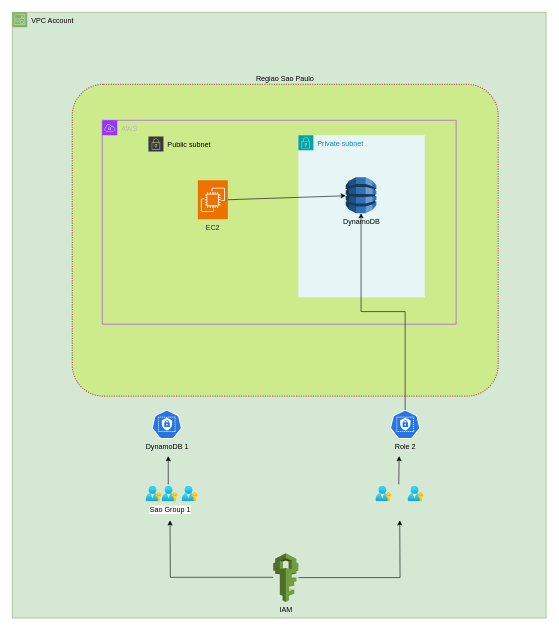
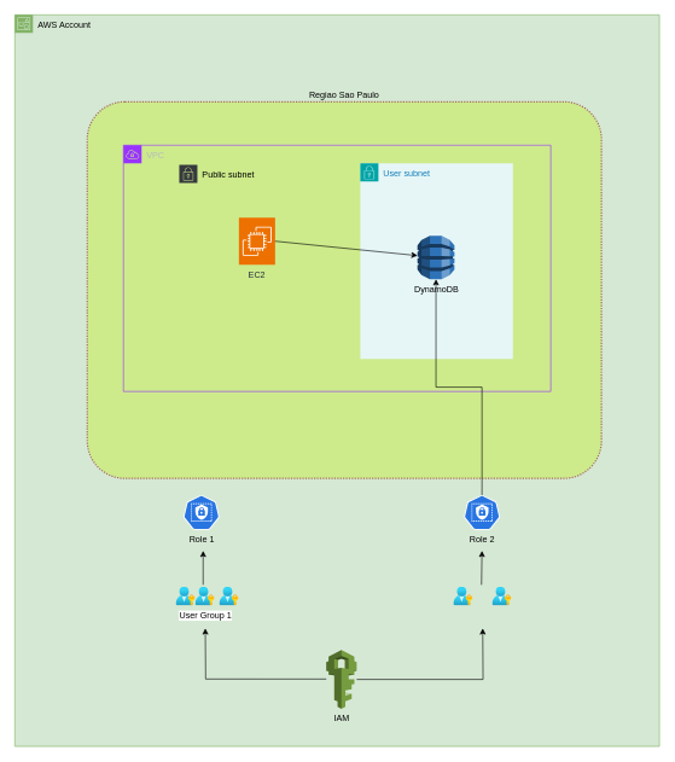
  <mxCell id="0" />
  <mxCell id="1" parent="0" />
- <mxCell id="2" value="VPC Account" style="points=[[0,0],[0.25,0],[0.5,0],[0.75,0],[1,0],[1,0.25],[1,0.5],[1,0.75],[1,1],[0.75,1],[0.5,1],[0.25,1],[0,1],[0,0.75],[0,0.5],[0,0.25]];outlineConnect=0;html=1;whiteSpace=wrap;fontSize=12;fontStyle=0;container=1;pointerEvents=0;collapsible=0;recursiveResize=0;shape=mxgraph.aws4.group;grIcon=mxgraph.aws4.group_account;strokeColor=#82b366;fillColor=#d5e8d4;verticalAlign=top;align=left;spacingLeft=30;dashed=0;" parent="1" vertex="1"><mxGeometry x="20" y="20" width="890" height="1010" as="geometry" /></mxCell>
+ <mxCell id="2" value="AWS Account" style="points=[[0,0],[0.25,0],[0.5,0],[0.75,0],[1,0],[1,0.25],[1,0.5],[1,0.75],[1,1],[0.75,1],[0.5,1],[0.25,1],[0,1],[0,0.75],[0,0.5],[0,0.25]];outlineConnect=0;html=1;whiteSpace=wrap;fontSize=12;fontStyle=0;container=1;pointerEvents=0;collapsible=0;recursiveResize=0;shape=mxgraph.aws4.group;grIcon=mxgraph.aws4.group_account;strokeColor=#82b366;fillColor=#d5e8d4;verticalAlign=top;align=left;spacingLeft=30;dashed=0;" parent="1" vertex="1"><mxGeometry x="20" y="20" width="890" height="1010" as="geometry" /></mxCell>
  <mxCell id="3" value="" style="image;aspect=fixed;html=1;points=[];align=center;fontSize=12;image=img/lib/azure2/azure_stack/User_Subscriptions.svg;" parent="2" vertex="1"><mxGeometry x="222.61" y="790" width="26.79" height="26" as="geometry" /></mxCell>
- <mxCell id="4" value="Sao Group 1" style="image;aspect=fixed;html=1;points=[];align=center;fontSize=12;image=img/lib/azure2/azure_stack/User_Subscriptions.svg;" parent="2" vertex="1"><mxGeometry x="249.4" y="790" width="26.79" height="26" as="geometry" /></mxCell>
+ <mxCell id="4" value="User Group 1" style="image;aspect=fixed;html=1;points=[];align=center;fontSize=12;image=img/lib/azure2/azure_stack/User_Subscriptions.svg;" parent="2" vertex="1"><mxGeometry x="249.4" y="790" width="26.79" height="26" as="geometry" /></mxCell>
  <mxCell id="5" value="" style="image;aspect=fixed;html=1;points=[];align=center;fontSize=12;image=img/lib/azure2/azure_stack/User_Subscriptions.svg;" parent="2" vertex="1"><mxGeometry x="282.61" y="790" width="26.79" height="26" as="geometry" /></mxCell>
  <mxCell id="6" value="" style="image;aspect=fixed;html=1;points=[];align=center;fontSize=12;image=img/lib/azure2/azure_stack/User_Subscriptions.svg;labelPosition=center;verticalLabelPosition=bottom;verticalAlign=top;" parent="2" vertex="1"><mxGeometry x="659.4" y="790" width="26.79" height="26" as="geometry" /></mxCell>
  <mxCell id="7" value="" style="image;aspect=fixed;html=1;points=[];align=center;fontSize=12;image=img/lib/azure2/azure_stack/User_Subscriptions.svg;labelPosition=center;verticalLabelPosition=bottom;verticalAlign=top;" parent="2" vertex="1"><mxGeometry x="605.82" y="790" width="26.79" height="26" as="geometry" /></mxCell>
  <mxCell id="8" value="Regiao Sao Paulo" style="rounded=1;arcSize=10;dashed=1;fillColor=#cdeb8b;dashPattern=1 1;strokeWidth=2;verticalAlign=bottom;rotation=0;labelPosition=center;verticalLabelPosition=top;align=center;strokeColor=#A66E61;" parent="2" vertex="1"><mxGeometry x="100" y="120" width="710" height="520" as="geometry" /></mxCell>
- <mxCell id="9" value="AWS" style="sketch=0;outlineConnect=0;gradientColor=none;html=1;whiteSpace=wrap;fontSize=12;fontStyle=0;shape=mxgraph.aws4.group;grIcon=mxgraph.aws4.group_vpc;strokeColor=#9933FF;fillColor=none;verticalAlign=top;align=left;spacingLeft=30;fontColor=#B6BABF;dashed=0;" parent="2" vertex="1"><mxGeometry x="150" y="180" width="590" height="340" as="geometry" /></mxCell>
- <mxCell id="10" value="Private subnet" style="points=[[0,0],[0.25,0],[0.5,0],[0.75,0],[1,0],[1,0.25],[1,0.5],[1,0.75],[1,1],[0.75,1],[0.5,1],[0.25,1],[0,1],[0,0.75],[0,0.5],[0,0.25]];outlineConnect=0;gradientColor=none;html=1;whiteSpace=wrap;fontSize=12;fontStyle=0;container=1;pointerEvents=0;collapsible=0;recursiveResize=0;shape=mxgraph.aws4.group;grIcon=mxgraph.aws4.group_security_group;grStroke=0;strokeColor=#00A4A6;fillColor=#E6F6F7;verticalAlign=top;align=left;spacingLeft=30;fontColor=#147EBA;dashed=0;" parent="2" vertex="1"><mxGeometry x="477" y="205" width="210.7" height="270" as="geometry" /></mxCell>
- <mxCell id="11" value="DynamoDB" style="outlineConnect=0;dashed=0;verticalLabelPosition=bottom;verticalAlign=top;align=center;html=1;shape=mxgraph.aws3.dynamo_db;fillColor=#2E73B8;gradientColor=none;" parent="10" vertex="1"><mxGeometry x="79" y="70" width="51" height="60" as="geometry" /></mxCell>
+ <mxCell id="9" value="VPC" style="sketch=0;outlineConnect=0;gradientColor=none;html=1;whiteSpace=wrap;fontSize=12;fontStyle=0;shape=mxgraph.aws4.group;grIcon=mxgraph.aws4.group_vpc;strokeColor=#9933FF;fillColor=none;verticalAlign=top;align=left;spacingLeft=30;fontColor=#B6BABF;dashed=0;" parent="2" vertex="1"><mxGeometry x="150" y="180" width="590" height="340" as="geometry" /></mxCell>
+ <mxCell id="10" value="User subnet" style="points=[[0,0],[0.25,0],[0.5,0],[0.75,0],[1,0],[1,0.25],[1,0.5],[1,0.75],[1,1],[0.75,1],[0.5,1],[0.25,1],[0,1],[0,0.75],[0,0.5],[0,0.25]];outlineConnect=0;gradientColor=none;html=1;whiteSpace=wrap;fontSize=12;fontStyle=0;container=1;pointerEvents=0;collapsible=0;recursiveResize=0;shape=mxgraph.aws4.group;grIcon=mxgraph.aws4.group_security_group;grStroke=0;strokeColor=#00A4A6;fillColor=#E6F6F7;verticalAlign=top;align=left;spacingLeft=30;fontColor=#147EBA;dashed=0;" parent="2" vertex="1"><mxGeometry x="477" y="205" width="210.7" height="270" as="geometry" /></mxCell>
+ <mxCell id="11" value="DynamoDB" style="outlineConnect=0;dashed=0;verticalLabelPosition=bottom;verticalAlign=top;align=center;html=1;shape=mxgraph.aws3.dynamo_db;fillColor=#2E73B8;gradientColor=none;" parent="10" vertex="1"><mxGeometry x="79" y="100" width="51" height="60" as="geometry" /></mxCell>
  <mxCell id="12" value="Public subnet" style="points=[[0,0],[0.25,0],[0.5,0],[0.75,0],[1,0],[1,0.25],[1,0.5],[1,0.75],[1,1],[0.75,1],[0.5,1],[0.25,1],[0,1],[0,0.75],[0,0.5],[0,0.25]];outlineConnect=0;html=1;whiteSpace=wrap;fontSize=12;fontStyle=0;container=1;pointerEvents=0;collapsible=0;recursiveResize=0;shape=mxgraph.aws4.group;grIcon=mxgraph.aws4.group_security_group;grStroke=0;strokeColor=#36393d;fillColor=#cdeb8b;verticalAlign=top;align=left;spacingLeft=30;dashed=0;" parent="2" vertex="1"><mxGeometry x="227" y="207" width="203" height="270" as="geometry" /></mxCell>
  <mxCell id="13" value="EC2" style="sketch=0;points=[[0,0,0],[0.25,0,0],[0.5,0,0],[0.75,0,0],[1,0,0],[0,1,0],[0.25,1,0],[0.5,1,0],[0.75,1,0],[1,1,0],[0,0.25,0],[0,0.5,0],[0,0.75,0],[1,0.25,0],[1,0.5,0],[1,0.75,0]];outlineConnect=0;fontColor=#232F3E;fillColor=#ED7100;strokeColor=#ffffff;dashed=0;verticalLabelPosition=bottom;verticalAlign=top;align=center;html=1;fontSize=12;fontStyle=0;aspect=fixed;shape=mxgraph.aws4.resourceIcon;resIcon=mxgraph.aws4.ec2;" parent="12" vertex="1"><mxGeometry x="82.4" y="73" width="50" height="65" as="geometry" /></mxCell>
  <mxCell id="14" style="edgeStyle=orthogonalEdgeStyle;rounded=0;orthogonalLoop=1;jettySize=auto;html=1;" parent="2" source="15" edge="1"><mxGeometry relative="1" as="geometry"><mxPoint x="646" y="847" as="targetPoint" /></mxGeometry></mxCell>
- <mxCell id="15" value="IAM" style="outlineConnect=0;dashed=0;verticalLabelPosition=bottom;verticalAlign=top;align=center;html=1;shape=mxgraph.aws3.iam;fillColor=#759C3E;gradientColor=none;" parent="2" vertex="1"><mxGeometry x="435" y="902" width="42" height="81" as="geometry" /></mxCell>
+ <mxCell id="15" value="IAM" style="outlineConnect=0;dashed=0;verticalLabelPosition=bottom;verticalAlign=top;align=center;html=1;shape=mxgraph.aws3.iam;fillColor=#759C3E;gradientColor=none;" parent="2" vertex="1"><mxGeometry x="430" y="877" width="42" height="81" as="geometry" /></mxCell>
  <mxCell id="16" style="edgeStyle=orthogonalEdgeStyle;rounded=0;orthogonalLoop=1;jettySize=auto;html=1;exitX=0;exitY=0.494;exitDx=0;exitDy=0;exitPerimeter=0;" parent="2" source="15" edge="1"><mxGeometry relative="1" as="geometry"><mxPoint x="482" y="927" as="sourcePoint" /><mxPoint x="263" y="847" as="targetPoint" /></mxGeometry></mxCell>
- <mxCell id="17" value="Role 2" style="aspect=fixed;sketch=0;html=1;dashed=0;whitespace=wrap;verticalLabelPosition=bottom;verticalAlign=top;fillColor=#2875E2;strokeColor=#ffffff;points=[[0.005,0.63,0],[0.1,0.2,0],[0.9,0.2,0],[0.5,0,0],[0.995,0.63,0],[0.72,0.99,0],[0.5,1,0],[0.28,0.99,0]];shape=mxgraph.kubernetes.icon2;prIcon=role" parent="2" vertex="1"><mxGeometry x="630" y="663" width="50" height="48" as="geometry" /></mxCell>
- <mxCell id="18" value="DynamoDB 1" style="aspect=fixed;sketch=0;html=1;dashed=0;whitespace=wrap;verticalLabelPosition=bottom;verticalAlign=top;fillColor=#2875E2;strokeColor=#ffffff;points=[[0.005,0.63,0],[0.1,0.2,0],[0.9,0.2,0],[0.5,0,0],[0.995,0.63,0],[0.72,0.99,0],[0.5,1,0],[0.28,0.99,0]];shape=mxgraph.kubernetes.icon2;prIcon=role" parent="2" vertex="1"><mxGeometry x="232.61" y="663" width="50" height="48" as="geometry" /></mxCell>
+ <mxCell id="17" value="Role 2" style="aspect=fixed;sketch=0;html=1;dashed=0;whitespace=wrap;verticalLabelPosition=bottom;verticalAlign=top;fillColor=#2875E2;strokeColor=#ffffff;points=[[0.005,0.63,0],[0.1,0.2,0],[0.9,0.2,0],[0.5,0,0],[0.995,0.63,0],[0.72,0.99,0],[0.5,1,0],[0.28,0.99,0]];shape=mxgraph.kubernetes.icon2;prIcon=role" parent="2" vertex="1"><mxGeometry x="620" y="663" width="50" height="48" as="geometry" /></mxCell>
+ <mxCell id="18" value="Role 1" style="aspect=fixed;sketch=0;html=1;dashed=0;whitespace=wrap;verticalLabelPosition=bottom;verticalAlign=top;fillColor=#2875E2;strokeColor=#ffffff;points=[[0.005,0.63,0],[0.1,0.2,0],[0.9,0.2,0],[0.5,0,0],[0.995,0.63,0],[0.72,0.99,0],[0.5,1,0],[0.28,0.99,0]];shape=mxgraph.kubernetes.icon2;prIcon=role" parent="2" vertex="1"><mxGeometry x="232.61" y="663" width="50" height="48" as="geometry" /></mxCell>
  <mxCell id="19" value="" style="endArrow=classic;html=1;rounded=0;" parent="2" edge="1"><mxGeometry width="50" height="50" relative="1" as="geometry"><mxPoint x="260" y="787" as="sourcePoint" /><mxPoint x="260" y="740" as="targetPoint" /><Array as="points" /></mxGeometry></mxCell>
  <mxCell id="20" value="" style="endArrow=classic;html=1;rounded=0;exitX=0.284;exitY=-0.115;exitDx=0;exitDy=0;exitPerimeter=0;" parent="2" edge="1"><mxGeometry width="50" height="50" relative="1" as="geometry"><mxPoint x="644.33" y="787" as="sourcePoint" /><mxPoint x="645" y="740" as="targetPoint" /><Array as="points" /></mxGeometry></mxCell>
  <mxCell id="21" style="edgeStyle=orthogonalEdgeStyle;rounded=0;orthogonalLoop=1;jettySize=auto;html=1;exitX=0.5;exitY=0;exitDx=0;exitDy=0;exitPerimeter=0;" parent="2" source="17" target="11" edge="1"><mxGeometry relative="1" as="geometry" /></mxCell>
  <mxCell id="22" style="rounded=0;orthogonalLoop=1;jettySize=auto;html=1;exitX=1;exitY=0.5;exitDx=0;exitDy=0;exitPerimeter=0;" parent="2" source="13" target="11" edge="1"><mxGeometry relative="1" as="geometry" /></mxCell>
